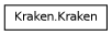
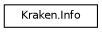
  digraph {
    rankdir=LR
-   n1 [color=black fillcolor=white fontname=Helvetica fontsize=10 height=0.2 label="Kraken.Kraken" shape=record style=filled width=0.4]
+   n1 [color=black fillcolor=white fontname=Helvetica fontsize=10 height=0.2 label="Kraken.Info" shape=record style=filled width=0.4]
  }
